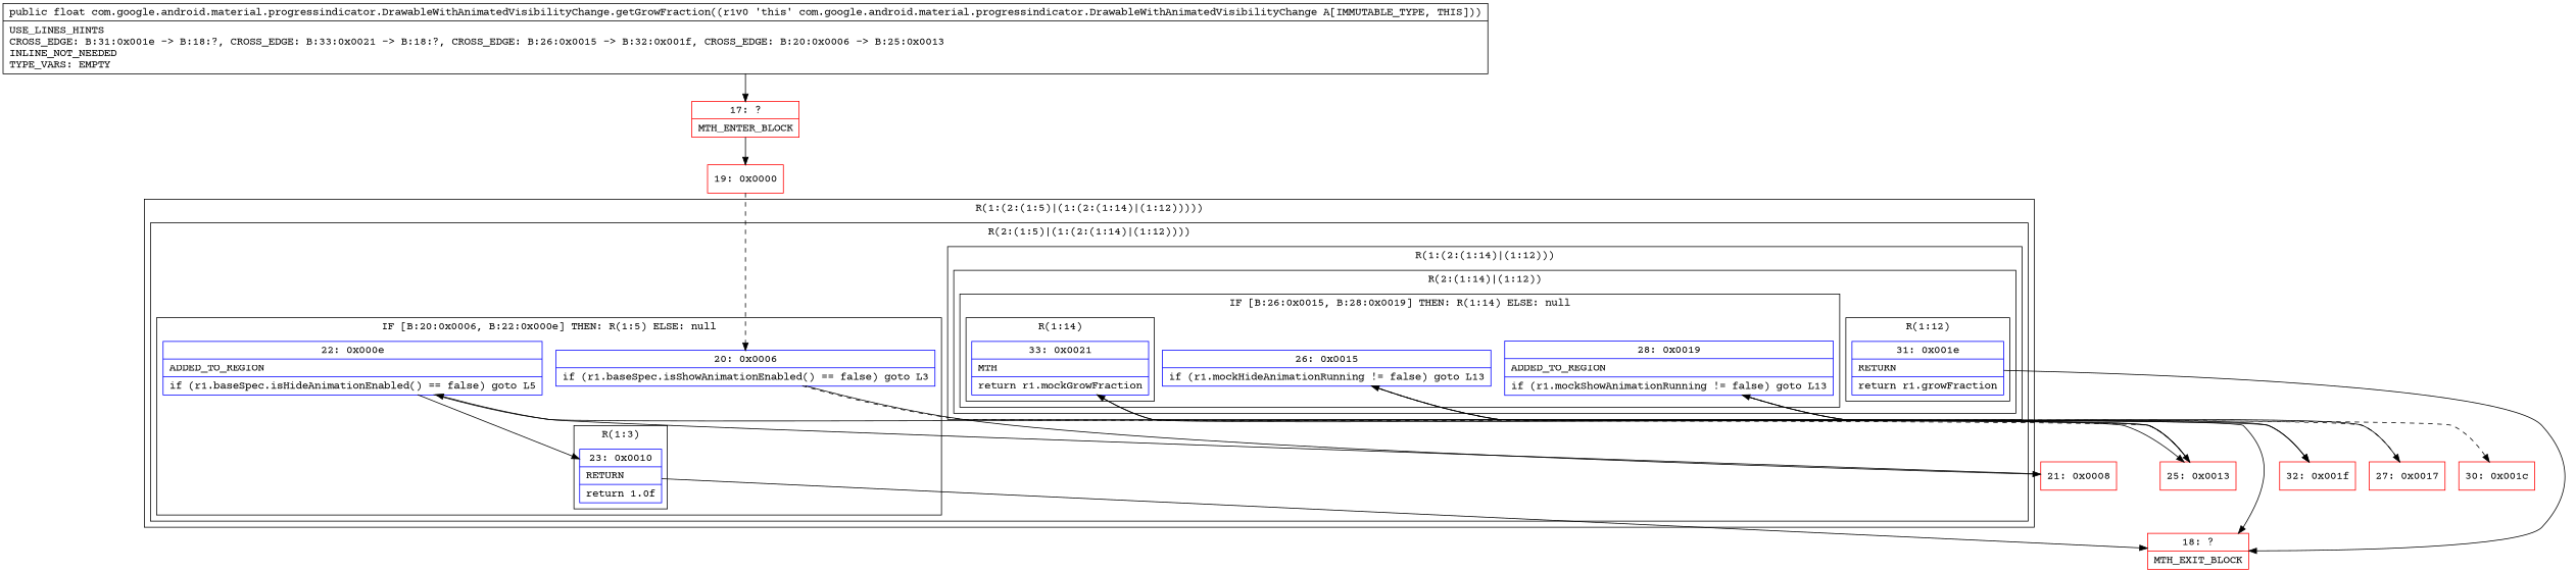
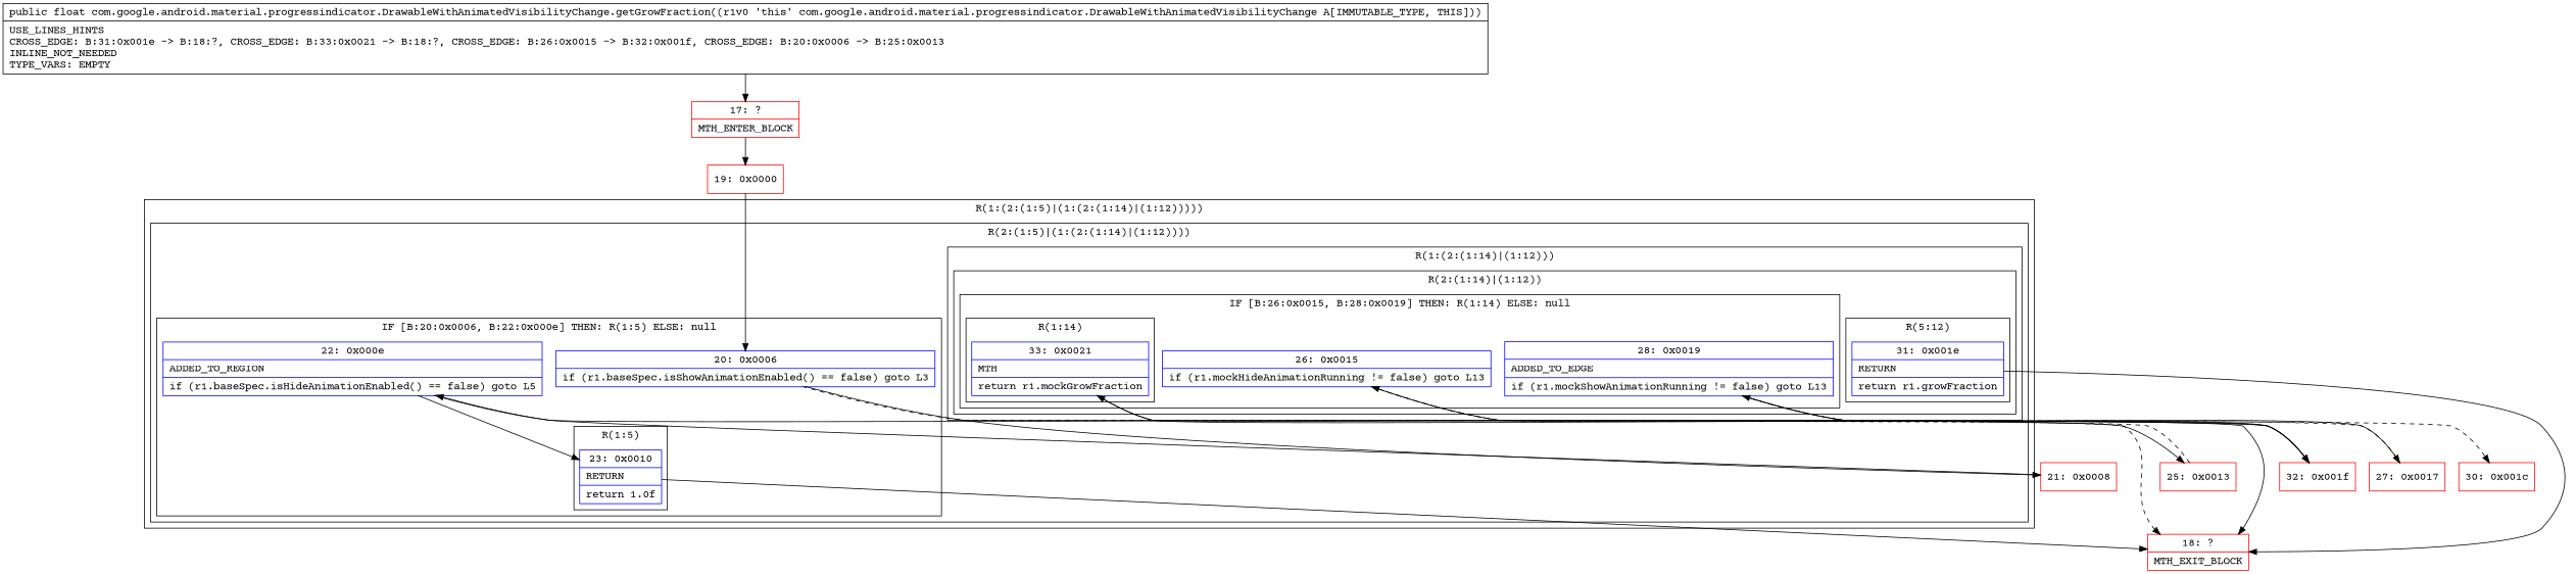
  digraph {
    fontname="Courier Prime"
    node [color=red fontname="Courier Prime" shape=record]
    edge [fontname="Courier Prime"]
    n1 [color=blue label="{23\:\ 0x0010|RETURN\l|return 1.0f\l}"]
    n2 [color=blue label="{20\:\ 0x0006|if (r1.baseSpec.isShowAnimationEnabled() == false) goto L3\l}"]
    n3 [color=blue label="{22\:\ 0x000e|ADDED_TO_REGION\l|if (r1.baseSpec.isHideAnimationEnabled() == false) goto L5\l}"]
    n4 [color=blue label="{33\:\ 0x0021|MTH\l|return r1.mockGrowFraction\l}"]
    n5 [color=blue label="{26\:\ 0x0015|if (r1.mockHideAnimationRunning != false) goto L13\l}"]
-   n6 [color=blue label="{28\:\ 0x0019|ADDED_TO_REGION\l|if (r1.mockShowAnimationRunning != false) goto L13\l}"]
+   n6 [color=blue label="{28\:\ 0x0019|ADDED_TO_EDGE\l|if (r1.mockShowAnimationRunning != false) goto L13\l}"]
    n7 [color=blue label="{31\:\ 0x001e|RETURN\l|return r1.growFraction\l}"]
    n8 [label="{18\:\ ?|MTH_EXIT_BLOCK\l}"]
    n9 [label="{21\:\ 0x0008}"]
    n10 [label="{25\:\ 0x0013}"]
    n11 [label="{27\:\ 0x0017}"]
    n12 [label="{32\:\ 0x001f}"]
    n13 [label="{30\:\ 0x001c}"]
    n14 [label="{17\:\ ?|MTH_ENTER_BLOCK\l}"]
    n15 [label="{19\:\ 0x0000}"]
    n16 [label="{public float com.google.android.material.progressindicator.DrawableWithAnimatedVisibilityChange.getGrowFraction((r1v0 'this' com.google.android.material.progressindicator.DrawableWithAnimatedVisibilityChange A[IMMUTABLE_TYPE, THIS]))  | USE_LINES_HINTS\lCROSS_EDGE: B:31:0x001e \-\> B:18:?, CROSS_EDGE: B:33:0x0021 \-\> B:18:?, CROSS_EDGE: B:26:0x0015 \-\> B:32:0x001f, CROSS_EDGE: B:20:0x0006 \-\> B:25:0x0013\lINLINE_NOT_NEEDED\lTYPE_VARS: EMPTY\l}" color=""]
    subgraph cluster_1 {
      label="R(1:(2:(1:5)|(1:(2:(1:14)|(1:12)))))"
      subgraph cluster_2 {
        label="R(2:(1:5)|(1:(2:(1:14)|(1:12))))"
        subgraph cluster_3 {
          label="IF [B:20:0x0006, B:22:0x000e] THEN: R(1:5) ELSE: null"
          n2
          n3
          subgraph cluster_4 {
-           label="R(1:3)"
+           label="R(1:5)"
            n1
          }
        }
        subgraph cluster_5 {
          label="R(1:(2:(1:14)|(1:12)))"
          subgraph cluster_6 {
            label="R(2:(1:14)|(1:12))"
            subgraph cluster_7 {
              label="IF [B:26:0x0015, B:28:0x0019] THEN: R(1:14) ELSE: null"
              n5
              n6
              subgraph cluster_8 {
                label="R(1:14)"
                n4
              }
            }
            subgraph cluster_9 {
-             label="R(1:12)"
+             label="R(5:12)"
              n7
            }
          }
        }
      }
    }
    n1 -> n8
    n2 -> n9
-   n2 -> n10 [style=dashed]
+   n2 -> n8 [style=dashed]
    n3 -> n1
    n3 -> n10 [style=solid]
    n4 -> n8
    n5 -> n11 [style=dashed]
    n5 -> n12
    n6 -> n12
    n6 -> n13 [style=dashed]
    n7 -> n8
    n9 -> n3
-   n10 -> n5
+   n10 -> n5 [style=dashed]
    n11 -> n6
-   n10 -> n4
+   n12 -> n4
    n14 -> n15
-   n15 -> n2 [style=dashed]
+   n15 -> n2
    n16 -> n14
  }
